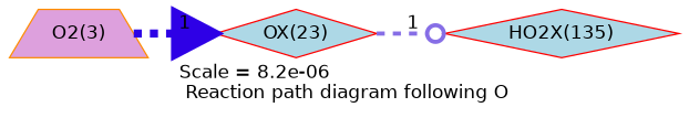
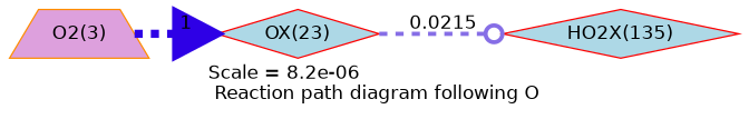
  digraph {
    fontname=Helvetica
    label="Scale = 8.2e-06\l Reaction path diagram following O"
    rankdir=LR
    node [color=red fillcolor=lightblue fontname=Helvetica shape=diamond style=filled]
    edge [fontname=Helvetica style=dashed]
    n1 [color=darkorange fillcolor=plum label="O2(3)" shape=trapezium]
    n2 [label="OX(23)"]
    n3 [label="HO2X(135)"]
    n1 -> n2 [arrowhead=normal arrowsize=3 color="0.7, 1.5, 0.9" label=" 1" penwidth=6]
-   n2 -> n3 [arrowhead=odot arrowsize=1.55 color="0.7, 0.522, 0.9" label=" 1" penwidth=3.1]
+   n2 -> n3 [arrowhead=odot arrowsize=1.55 color="0.7, 0.522, 0.9" label=" 0.0215" penwidth=3.1]
  }
